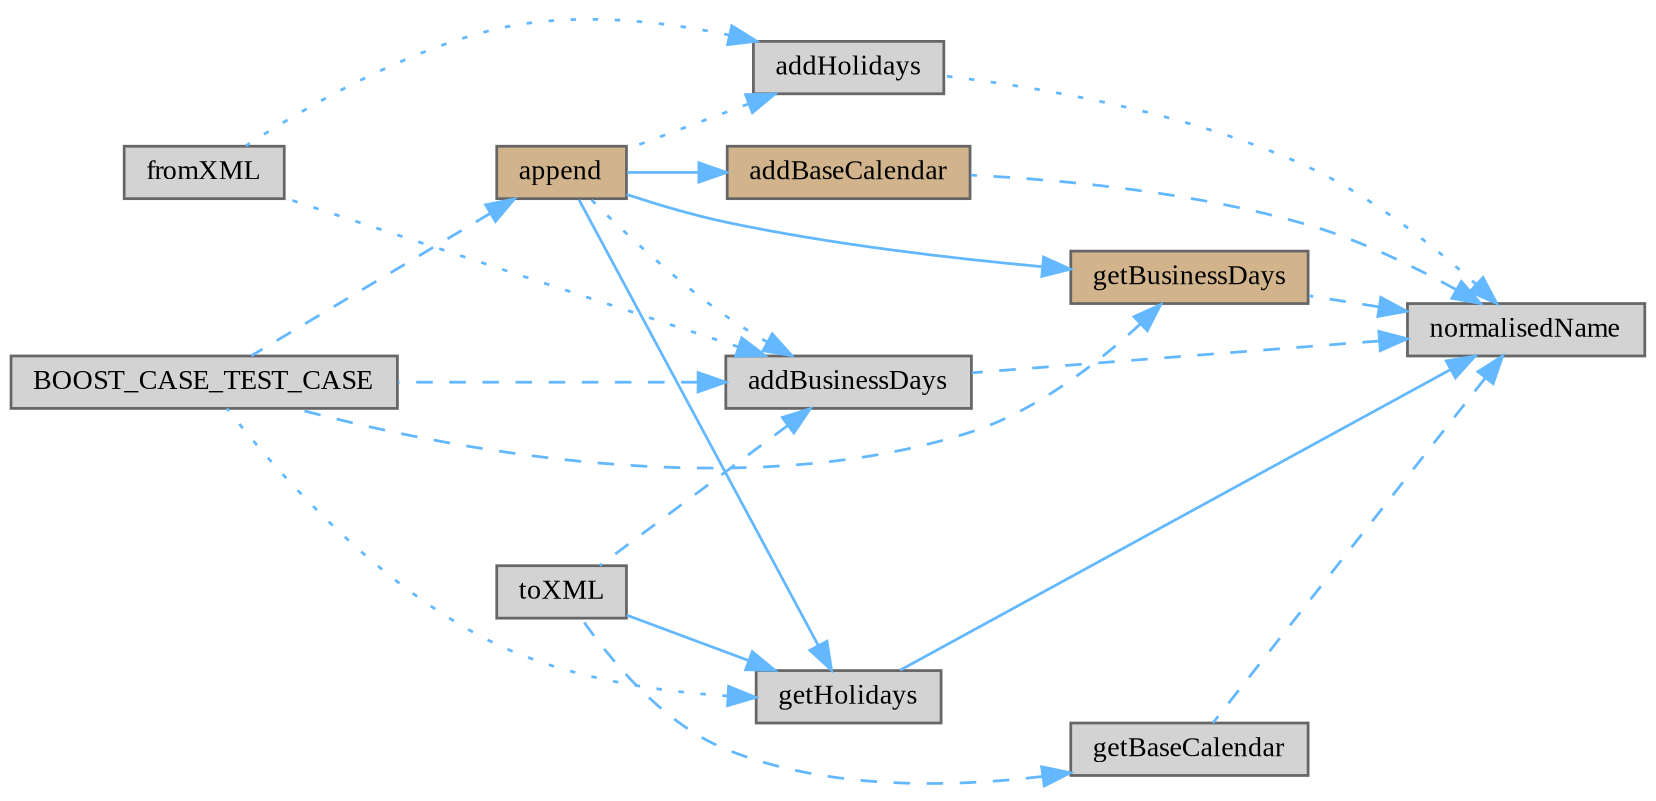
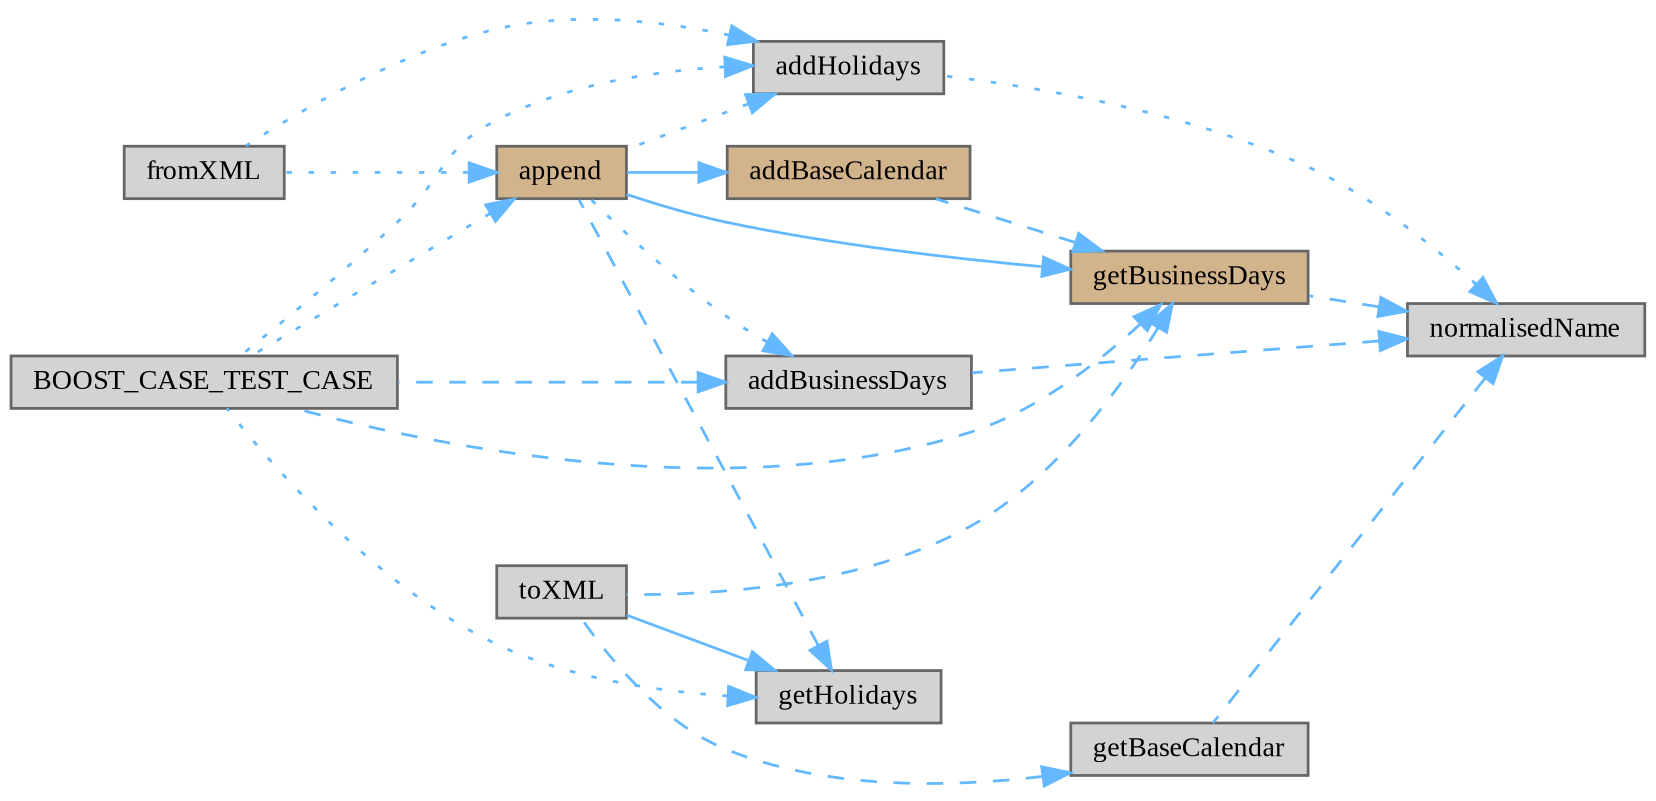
  digraph {
    fontname="Liberation Serif"
    rankdir=RL
    node [color=grey40 fillcolor=lightgrey fontname="Liberation Serif" fontsize=10 shape=box style=filled]
    edge [color=steelblue1 dir=back fontname="Liberation Serif" fontsize=10 labelfontname=Helvetica labelfontsize=10 style=dashed]
    n1 [color=gray40 fontcolor=black height=0.2 label=normalisedName width=0.4]
    n2 [fillcolor=tan height=0.2 label=addBaseCalendar width=0.4]
    n3 [height=0.2 label=addBusinessDays width=0.4]
    n4 [height=0.2 label=addHolidays width=0.4]
    n5 [height=0.2 label=getBaseCalendar width=0.4]
    n6 [fillcolor=tan height=0.2 label=getBusinessDays width=0.4]
    n7 [height=0.2 label=getHolidays width=0.4]
    n8 [fillcolor=tan height=0.2 label=append width=0.4]
    n9 [height=0.2 label=fromXML width=0.4]
    n10 [height=0.2 label=BOOST_CASE_TEST_CASE width=0.4]
    n11 [height=0.2 label=toXML width=0.4]
-   n1 -> n2
+   n6 -> n2
    n1 -> n3
    n1 -> n4 [style=dotted]
    n1 -> n5
    n1 -> n6
-   n1 -> n7 [style=solid]
    n2 -> n8 [style=solid]
    n3 -> n8 [style=dotted]
-   n3 -> n9 [style=dotted]
+   n8 -> n9 [style=dotted]
    n3 -> n10
    n4 -> n8 [style=dotted]
    n4 -> n9 [style=dotted]
+   n4 -> n10 [style=dotted]
    n5 -> n11
    n6 -> n8 [style=solid]
    n6 -> n10
-   n3 -> n11
-   n7 -> n8 [style=solid]
+   n6 -> n11
+   n7 -> n8
    n7 -> n10 [style=dotted]
    n7 -> n11 [style=solid]
-   n8 -> n10
+   n8 -> n10 [style=dotted]
  }
